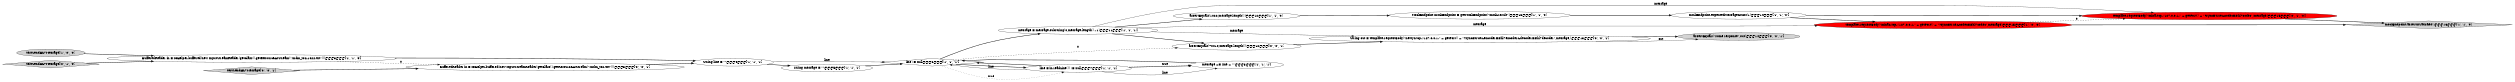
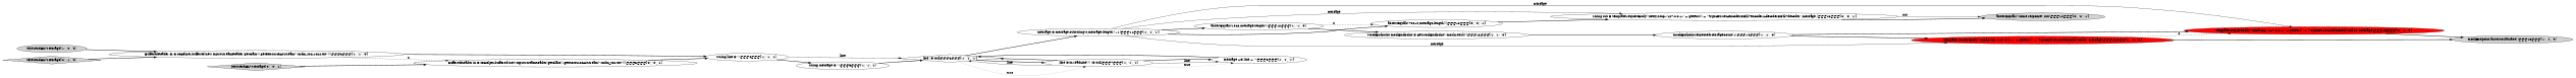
  digraph {
    rankdir=LR
    node [fillcolor=white shape=ellipse style=filled]
    edge [style=bold]
    n1 [label="message = message.substring(0,message.length() - 1)@@@11@@@['1', '1', '1']"]
    n2 [fillcolor=red label="template.requestBody(\"mina:tcp://127.0.0.1:\" + getPort() + \"?sync=true&codec=#hl7codec\",message)@@@15@@@['0', '1', '0']"]
    n3 [label="assertEquals(70010,message.length())@@@12@@@['0', '0', '1']"]
    n4 [label="String out = template.requestBody(\"netty4:tcp://127.0.0.1:\" + getPort() + \"?sync=true&encoder=#hl7encoder&decoder=#hl7decoder\",message,)@@@13@@@['0', '0', '1']"]
    n5 [fillcolor=red label="template.requestBody(\"mina2:tcp://127.0.0.1:\" + getPort() + \"?sync=true&codec=#hl7codec\",message)@@@15@@@['1', '0', '0']"]
    n6 [label="assertEquals(1022,message.length())@@@12@@@['1', '1', '0']"]
-   n7 [fillcolor=lightgray label="mockEndpoint.assertIsSatisfied()@@@16@@@['1', '1', '0']" shape=diamond]
+   n7 [fillcolor=lightgray label="mockEndpoint.assertIsSatisfied()@@@16@@@['1', '1', '0']"]
    n8 [fillcolor=lightgray label="assertEquals(\"some response\",out)@@@14@@@['0', '0', '1']"]
    n9 [label="MockEndpoint mockEndpoint = getMockEndpoint(\"mock:result\")@@@13@@@['1', '1', '0']"]
    n10 [label="message += line + \"\"@@@8@@@['1', '1', '1']"]
    n11 [label="line != null@@@6@@@['1', '1', '1']" shape=diamond]
    n12 [label="(line = in.readLine()) != null@@@7@@@['1', '1', '1']"]
    n13 [label="BufferedReader in = IOHelper.buffered(new InputStreamReader(getClass().getResourceAsStream(\"/mdm_t02.txt\")))@@@3@@@['0', '0', '1']"]
    n14 [label="String line = \"\"@@@4@@@['1', '1', '1']"]
    n15 [label="String message = \"\"@@@5@@@['1', '1', '1']"]
    n16 [fillcolor=lightgray label="testSendHL7Message['1', '0', '0']"]
    n17 [label="BufferedReader in = IOHelper.buffered(new InputStreamReader(getClass().getResourceAsStream(\"/mdm_t02-1022.txt\")))@@@3@@@['1', '1', '0']"]
    n18 [fillcolor=lightgray label="testSendHL7Message['0', '1', '0']" shape=diamond]
    n19 [fillcolor=lightgray label="testSendHL7Message['0', '0', '1']" shape=diamond]
    n20 [label="mockEndpoint.expectedMessageCount(1)@@@14@@@['1', '1', '0']"]
    n1 -> n2 [label=message style=solid]
    n1 -> n3
    n1 -> n4 [label=message style=solid]
    n1 -> n5 [label=message style=solid]
    n1 -> n6
    n2 -> n7
    n3 -> n4
    n4 -> n8
    n4 -> n8 [label=out style=solid]
    n5 -> n2 [label=0 style=dashed]
    n5 -> n7
-   n11 -> n3 [label=0 style=dashed]
+   n6 -> n3 [label=0 style=dashed]
    n6 -> n9
    n9 -> n20
    n10 -> n11
    n11 -> n1
    n11 -> n12 [label=true style=dotted]
    n11 -> n12
    n12 -> n10 [label=line style=solid]
    n12 -> n10 [label=true style=dotted]
    n12 -> n10
    n12 -> n11
    n12 -> n11 [label=line style=solid]
    n13 -> n14
    n14 -> n11 [label=line style=solid]
    n14 -> n15
    n15 -> n11
    n16 -> n17
    n17 -> n13 [label=0 style=dashed]
    n17 -> n14
    n18 -> n17
    n19 -> n13
    n20 -> n2
    n20 -> n5
  }
